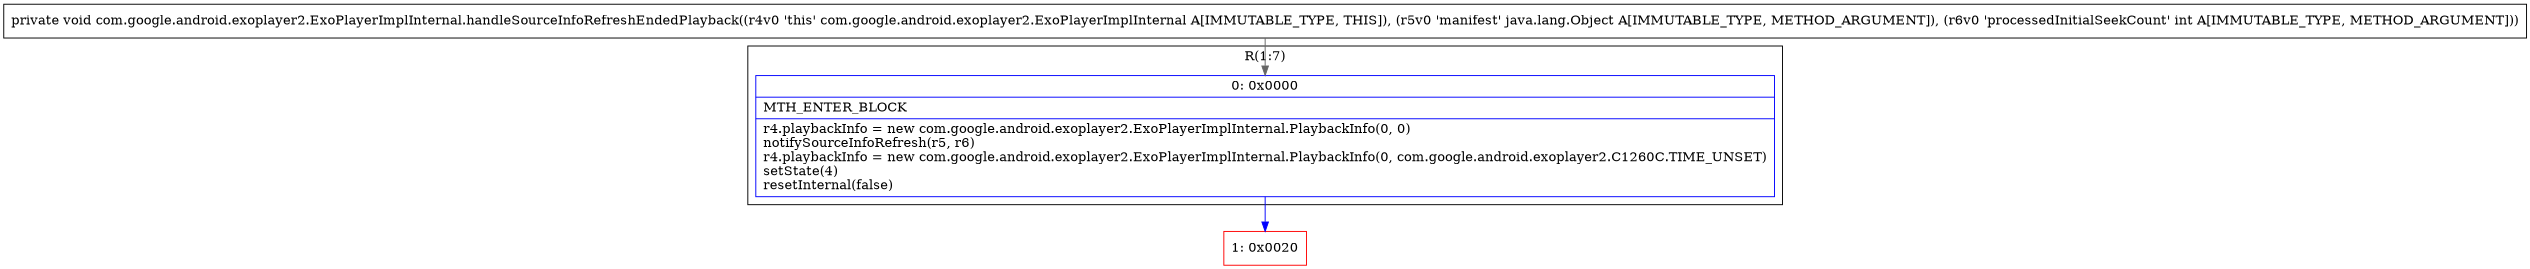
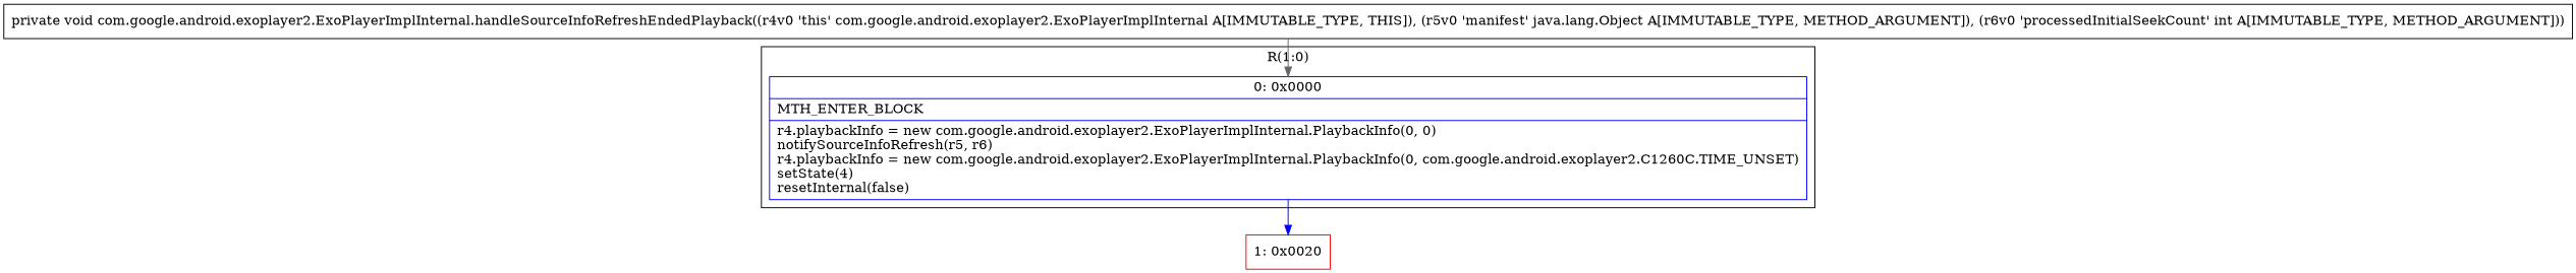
  digraph {
    node [shape=record]
    n1 [color=blue label="{0\:\ 0x0000|MTH_ENTER_BLOCK\l|r4.playbackInfo = new com.google.android.exoplayer2.ExoPlayerImplInternal.PlaybackInfo(0, 0)\lnotifySourceInfoRefresh(r5, r6)\lr4.playbackInfo = new com.google.android.exoplayer2.ExoPlayerImplInternal.PlaybackInfo(0, com.google.android.exoplayer2.C1260C.TIME_UNSET)\lsetState(4)\lresetInternal(false)\l}"]
    n2 [color=red label="{1\:\ 0x0020}"]
    n3 [label="{private void com.google.android.exoplayer2.ExoPlayerImplInternal.handleSourceInfoRefreshEndedPlayback((r4v0 'this' com.google.android.exoplayer2.ExoPlayerImplInternal A[IMMUTABLE_TYPE, THIS]), (r5v0 'manifest' java.lang.Object A[IMMUTABLE_TYPE, METHOD_ARGUMENT]), (r6v0 'processedInitialSeekCount' int A[IMMUTABLE_TYPE, METHOD_ARGUMENT])) }"]
    subgraph cluster_1 {
-     label="R(1:7)"
+     label="R(1:0)"
      n1
    }
    n1 -> n2 [color=blue]
    n3 -> n1 [color=gray40]
  }
